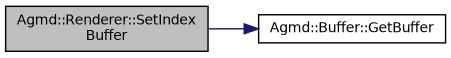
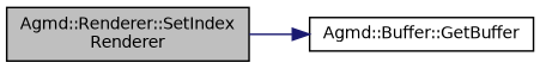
  digraph {
    rankdir=LR
    node [color=black fontname=Helvetica fontsize=10 shape=record style=filled]
-   n1 [fillcolor=grey75 fontcolor=black height=0.2 label="Agmd::Renderer::SetIndex\lBuffer" width=0.4]
+   n1 [fillcolor=grey75 fontcolor=black height=0.2 label="Agmd::Renderer::SetIndex\lRenderer" width=0.4]
    n2 [fillcolor=white height=0.2 label="Agmd::Buffer::GetBuffer" width=0.4]
    n1 -> n2 [color=midnightblue fontname=Helvetica fontsize=10 labelfontname=Helvetica labelfontsize=10 style=solid]
  }
